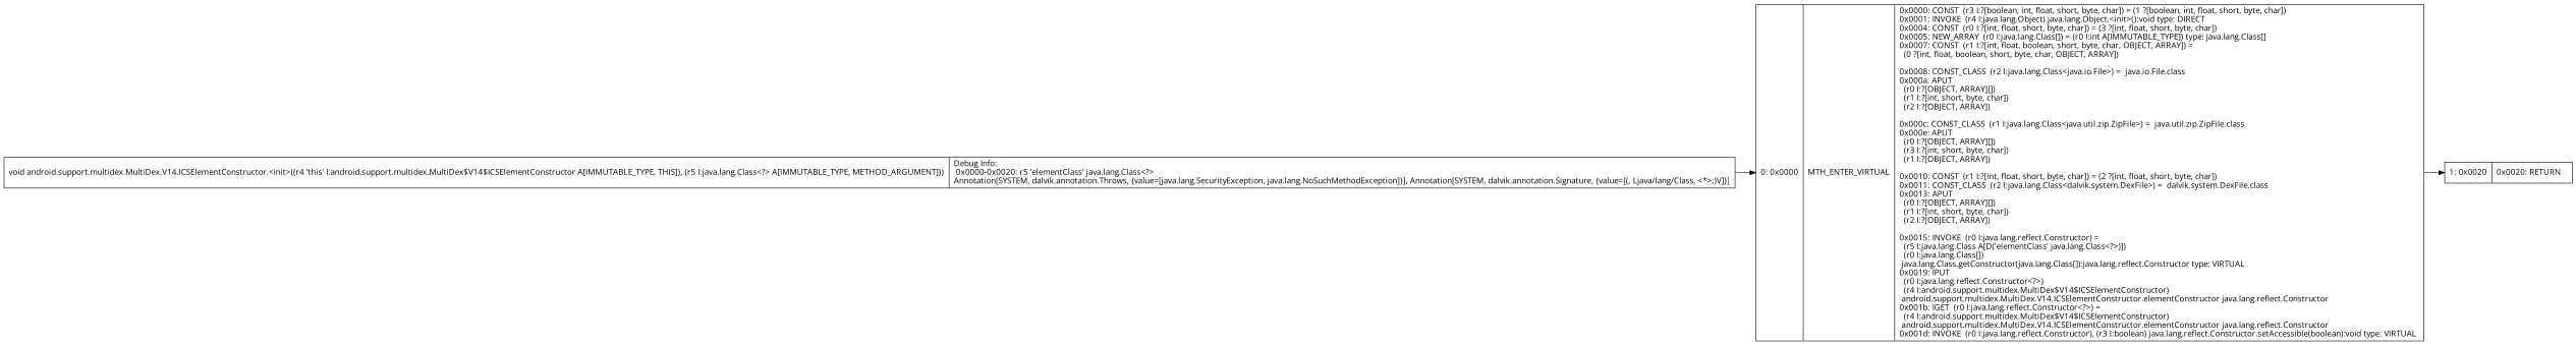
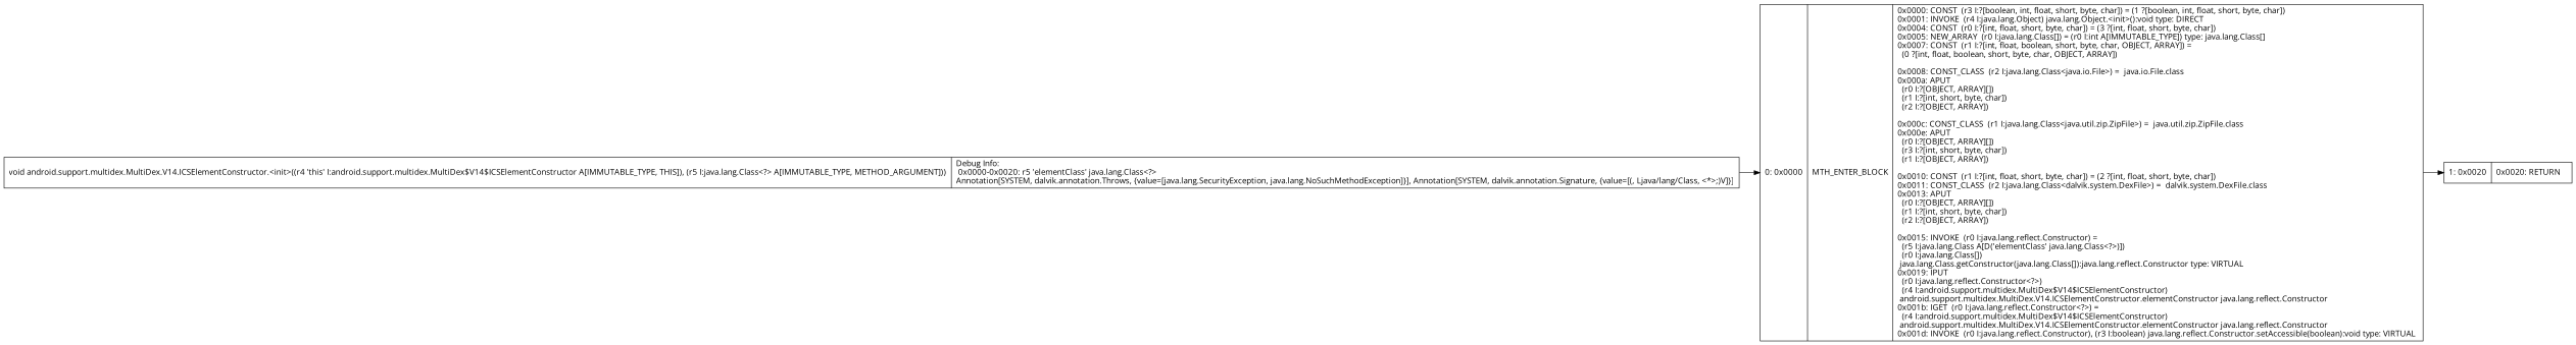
  digraph {
    rankdir=LR
    fontname="Open Sans"
    node [shape=record fontname="Open Sans"]
    edge [fontname="Open Sans"]
-   n1 [label="{0\:\ 0x0000|MTH_ENTER_VIRTUAL\l|0x0000: CONST  (r3 I:?[boolean, int, float, short, byte, char]) = (1 ?[boolean, int, float, short, byte, char]) \l0x0001: INVOKE  (r4 I:java.lang.Object) java.lang.Object.\<init\>():void type: DIRECT \l0x0004: CONST  (r0 I:?[int, float, short, byte, char]) = (3 ?[int, float, short, byte, char]) \l0x0005: NEW_ARRAY  (r0 I:java.lang.Class[]) = (r0 I:int A[IMMUTABLE_TYPE]) type: java.lang.Class[] \l0x0007: CONST  (r1 I:?[int, float, boolean, short, byte, char, OBJECT, ARRAY]) = \l  (0 ?[int, float, boolean, short, byte, char, OBJECT, ARRAY])\l \l0x0008: CONST_CLASS  (r2 I:java.lang.Class\<java.io.File\>) =  java.io.File.class \l0x000a: APUT  \l  (r0 I:?[OBJECT, ARRAY][])\l  (r1 I:?[int, short, byte, char])\l  (r2 I:?[OBJECT, ARRAY])\l \l0x000c: CONST_CLASS  (r1 I:java.lang.Class\<java.util.zip.ZipFile\>) =  java.util.zip.ZipFile.class \l0x000e: APUT  \l  (r0 I:?[OBJECT, ARRAY][])\l  (r3 I:?[int, short, byte, char])\l  (r1 I:?[OBJECT, ARRAY])\l \l0x0010: CONST  (r1 I:?[int, float, short, byte, char]) = (2 ?[int, float, short, byte, char]) \l0x0011: CONST_CLASS  (r2 I:java.lang.Class\<dalvik.system.DexFile\>) =  dalvik.system.DexFile.class \l0x0013: APUT  \l  (r0 I:?[OBJECT, ARRAY][])\l  (r1 I:?[int, short, byte, char])\l  (r2 I:?[OBJECT, ARRAY])\l \l0x0015: INVOKE  (r0 I:java.lang.reflect.Constructor) = \l  (r5 I:java.lang.Class A[D('elementClass' java.lang.Class\<?\>)])\l  (r0 I:java.lang.Class[])\l java.lang.Class.getConstructor(java.lang.Class[]):java.lang.reflect.Constructor type: VIRTUAL \l0x0019: IPUT  \l  (r0 I:java.lang.reflect.Constructor\<?\>)\l  (r4 I:android.support.multidex.MultiDex$V14$ICSElementConstructor)\l android.support.multidex.MultiDex.V14.ICSElementConstructor.elementConstructor java.lang.reflect.Constructor \l0x001b: IGET  (r0 I:java.lang.reflect.Constructor\<?\>) = \l  (r4 I:android.support.multidex.MultiDex$V14$ICSElementConstructor)\l android.support.multidex.MultiDex.V14.ICSElementConstructor.elementConstructor java.lang.reflect.Constructor \l0x001d: INVOKE  (r0 I:java.lang.reflect.Constructor), (r3 I:boolean) java.lang.reflect.Constructor.setAccessible(boolean):void type: VIRTUAL \l}"]
+   n1 [label="{0\:\ 0x0000|MTH_ENTER_BLOCK\l|0x0000: CONST  (r3 I:?[boolean, int, float, short, byte, char]) = (1 ?[boolean, int, float, short, byte, char]) \l0x0001: INVOKE  (r4 I:java.lang.Object) java.lang.Object.\<init\>():void type: DIRECT \l0x0004: CONST  (r0 I:?[int, float, short, byte, char]) = (3 ?[int, float, short, byte, char]) \l0x0005: NEW_ARRAY  (r0 I:java.lang.Class[]) = (r0 I:int A[IMMUTABLE_TYPE]) type: java.lang.Class[] \l0x0007: CONST  (r1 I:?[int, float, boolean, short, byte, char, OBJECT, ARRAY]) = \l  (0 ?[int, float, boolean, short, byte, char, OBJECT, ARRAY])\l \l0x0008: CONST_CLASS  (r2 I:java.lang.Class\<java.io.File\>) =  java.io.File.class \l0x000a: APUT  \l  (r0 I:?[OBJECT, ARRAY][])\l  (r1 I:?[int, short, byte, char])\l  (r2 I:?[OBJECT, ARRAY])\l \l0x000c: CONST_CLASS  (r1 I:java.lang.Class\<java.util.zip.ZipFile\>) =  java.util.zip.ZipFile.class \l0x000e: APUT  \l  (r0 I:?[OBJECT, ARRAY][])\l  (r3 I:?[int, short, byte, char])\l  (r1 I:?[OBJECT, ARRAY])\l \l0x0010: CONST  (r1 I:?[int, float, short, byte, char]) = (2 ?[int, float, short, byte, char]) \l0x0011: CONST_CLASS  (r2 I:java.lang.Class\<dalvik.system.DexFile\>) =  dalvik.system.DexFile.class \l0x0013: APUT  \l  (r0 I:?[OBJECT, ARRAY][])\l  (r1 I:?[int, short, byte, char])\l  (r2 I:?[OBJECT, ARRAY])\l \l0x0015: INVOKE  (r0 I:java.lang.reflect.Constructor) = \l  (r5 I:java.lang.Class A[D('elementClass' java.lang.Class\<?\>)])\l  (r0 I:java.lang.Class[])\l java.lang.Class.getConstructor(java.lang.Class[]):java.lang.reflect.Constructor type: VIRTUAL \l0x0019: IPUT  \l  (r0 I:java.lang.reflect.Constructor\<?\>)\l  (r4 I:android.support.multidex.MultiDex$V14$ICSElementConstructor)\l android.support.multidex.MultiDex.V14.ICSElementConstructor.elementConstructor java.lang.reflect.Constructor \l0x001b: IGET  (r0 I:java.lang.reflect.Constructor\<?\>) = \l  (r4 I:android.support.multidex.MultiDex$V14$ICSElementConstructor)\l android.support.multidex.MultiDex.V14.ICSElementConstructor.elementConstructor java.lang.reflect.Constructor \l0x001d: INVOKE  (r0 I:java.lang.reflect.Constructor), (r3 I:boolean) java.lang.reflect.Constructor.setAccessible(boolean):void type: VIRTUAL \l}"]
    n2 [label="{1\:\ 0x0020|0x0020: RETURN   \l}"]
    n3 [label="{void android.support.multidex.MultiDex.V14.ICSElementConstructor.\<init\>((r4 'this' I:android.support.multidex.MultiDex$V14$ICSElementConstructor A[IMMUTABLE_TYPE, THIS]), (r5 I:java.lang.Class\<?\> A[IMMUTABLE_TYPE, METHOD_ARGUMENT]))  | Debug Info:\l  0x0000\-0x0020: r5 'elementClass' java.lang.Class\<?\>\lAnnotation[SYSTEM, dalvik.annotation.Throws, \{value=[java.lang.SecurityException, java.lang.NoSuchMethodException]\}], Annotation[SYSTEM, dalvik.annotation.Signature, \{value=[(, Ljava\/lang\/Class, \<*\>;)V]\}]\l}"]
    n1 -> n2
    n3 -> n1
  }
